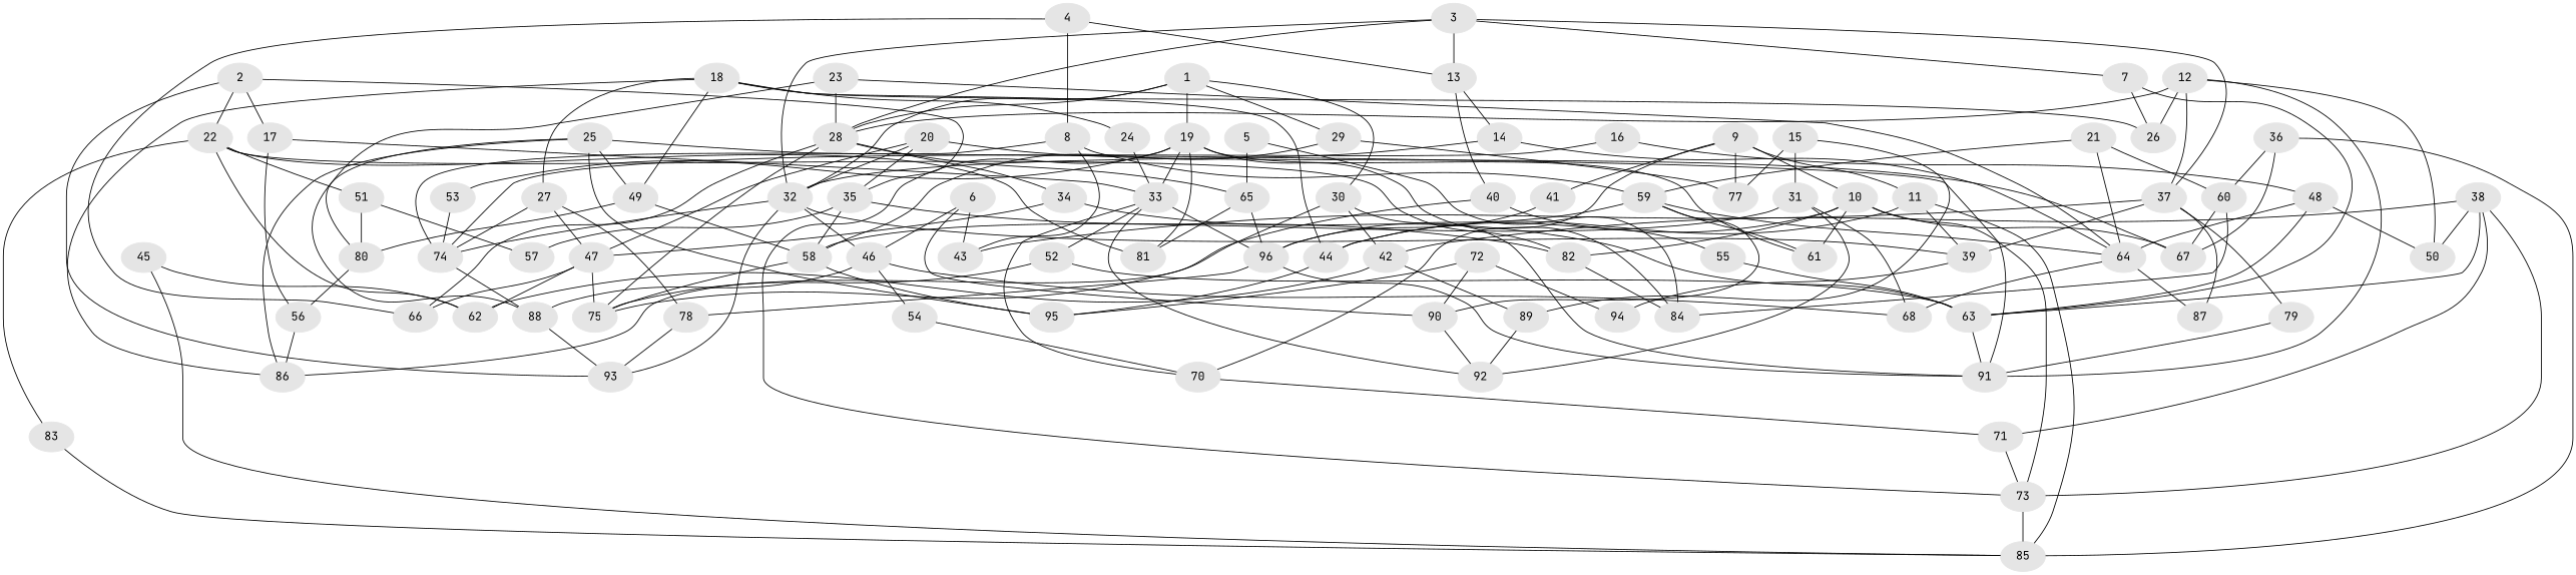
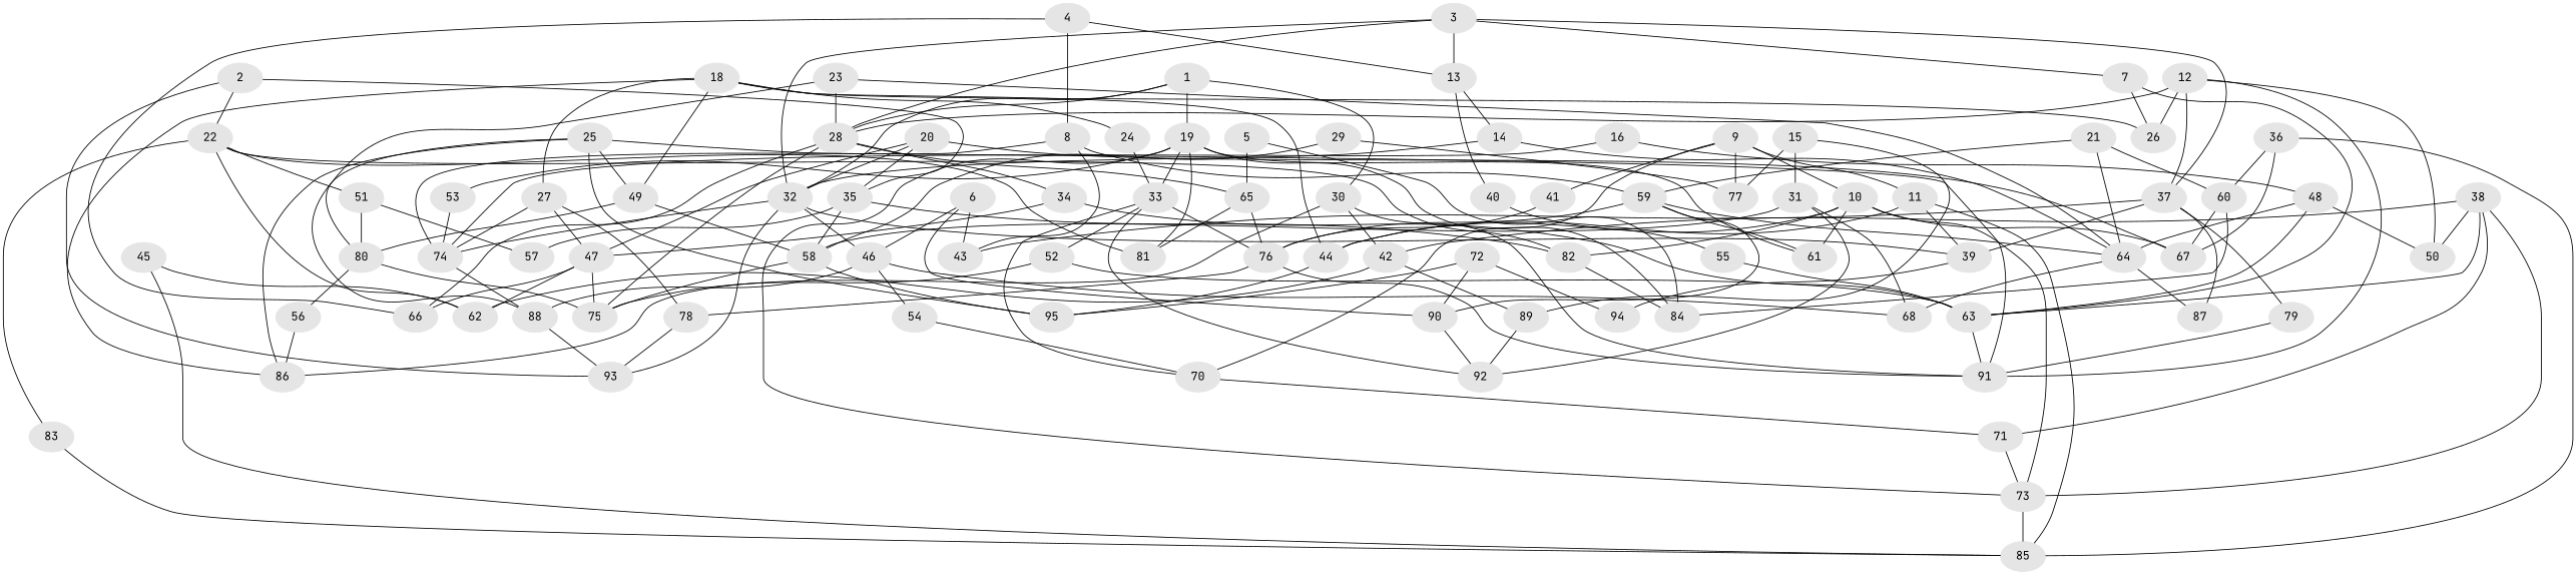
  graph {
    fontname="JetBrains Mono"
    node [color=gray90 fontname="JetBrains Mono" style=filled]
    edge [fontname="JetBrains Mono"]
    1
    19
    28
    29
    30
    32
    84
    61
    73
    33
    53
    81
    66
    65
    34
    75
    77
    58
    91
    86
    42
    93
    46
    74
    39
    2
-   17
    22
    35
    56
    82
    51
    62
    83
    57
    3
    7
    13
    37
    26
    63
    14
    40
    43
    79
    87
    4
    8
    59
    5
-   76 [label=96]
+   76
    6
    90
    88
    68
    54
    92
    64
    9
    10
    11
    41
    70
    44
    67
    85
    71
    95
    94
    12
    50
    55
    15
    31
    89
    16
    48
    52
    18
    24
    27
    49
    47
    78
    80
    20
    21
    60
    23
    25
    36
    38
    45
    72
    1 -- 19
    1 -- 28
-   1 -- 29
    1 -- 30
    1 -- 32
    19 -- 84
    19 -- 61
    19 -- 73
    19 -- 33
    19 -- 53
    19 -- 81
    28 -- 66
    28 -- 65
    28 -- 34
    28 -- 75
    29 -- 77
    29 -- 58
    30 -- 91
    30 -- 86
    30 -- 42
    32 -- 93
    32 -- 46
    32 -- 74
    32 -- 39
    73 -- 85
    33 -- 76
    33 -- 92
    33 -- 70
    33 -- 52
    53 -- 74
    65 -- 81
    65 -- 76
    34 -- 63
    34 -- 47
    58 -- 75
    58 -- 95
    42 -- 62
    42 -- 89
    46 -- 88
    46 -- 68
    46 -- 54
    74 -- 88
    39 -- 94
    2 -- 93
-   2 -- 17
    2 -- 22
    2 -- 35
-   17 -- 33
-   17 -- 56
    22 -- 81
    22 -- 82
    22 -- 51
    22 -- 62
    22 -- 83
    35 -- 58
    35 -- 82
    35 -- 57
    56 -- 86
    82 -- 84
    51 -- 57
    51 -- 80
    83 -- 85
    3 -- 28
    3 -- 32
    3 -- 7
    3 -- 13
    3 -- 37
    7 -- 26
    7 -- 63
    13 -- 14
    13 -- 40
    37 -- 39
    37 -- 43
    37 -- 79
    37 -- 87
    63 -- 91
    14 -- 32
    14 -- 64
-   40 -- 75
+   80 -- 75
    40 -- 55
    79 -- 91
    4 -- 66
    4 -- 13
    4 -- 8
    8 -- 74
    8 -- 43
    8 -- 59
    59 -- 61
    59 -- 76
    59 -- 90
    59 -- 64
    5 -- 84
    5 -- 65
    76 -- 91
    76 -- 78
    6 -- 46
    6 -- 43
    6 -- 90
    90 -- 92
    88 -- 93
    54 -- 70
    64 -- 87
    64 -- 68
    9 -- 77
    9 -- 10
    9 -- 11
    9 -- 41
    9 -- 70
    10 -- 61
    10 -- 73
    10 -- 82
    10 -- 44
    10 -- 67
    11 -- 39
    11 -- 44
    11 -- 85
    41 -- 76
    70 -- 71
    44 -- 95
    71 -- 73
    12 -- 28
    12 -- 91
    12 -- 37
    12 -- 26
    12 -- 50
    55 -- 63
    15 -- 77
    15 -- 31
    15 -- 89
    31 -- 58
    31 -- 68
    31 -- 92
    89 -- 92
    16 -- 74
    16 -- 48
    48 -- 63
    48 -- 64
    48 -- 50
    52 -- 75
    52 -- 63
    18 -- 86
    18 -- 26
    18 -- 44
    18 -- 24
    18 -- 27
    18 -- 49
    24 -- 33
    27 -- 74
    27 -- 47
    27 -- 78
    49 -- 58
    49 -- 80
    47 -- 66
    47 -- 75
    47 -- 62
    78 -- 93
    80 -- 56
    20 -- 32
    20 -- 35
    20 -- 67
    20 -- 47
    21 -- 59
    21 -- 64
    21 -- 60
    60 -- 84
    60 -- 67
    23 -- 28
    23 -- 64
    23 -- 80
    25 -- 91
    25 -- 86
    25 -- 88
    25 -- 95
    25 -- 49
    36 -- 67
    36 -- 85
    36 -- 60
    38 -- 73
    38 -- 42
    38 -- 63
    38 -- 71
    38 -- 50
    45 -- 62
    45 -- 85
    72 -- 90
    72 -- 95
    72 -- 94
  }
